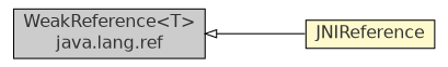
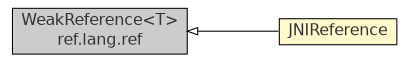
  digraph {
    rankdir=LR
    ranksep=1
    node [fontcolor=grey20 fontname=Helvetica fontsize=15.0 shape=plaintext]
    n1 [label=<<table border="0" cellborder="1" cellspacing="0" cellpadding="2" port="p" bgcolor="lemonChiffon" href="./JNIReference.html"> 		<tr><td><table border="0" cellspacing="0" cellpadding="1"> 			<tr><td> JNIReference </td></tr> 		</table></td></tr> 		</table>>]
-   n2 [label=<<table border="0" cellborder="1" cellspacing="0" cellpadding="2" port="p" bgcolor="grey80" href="http://java.sun.com/j2se/1.5.0/docs/api/java/lang/ref/WeakReference.html"> 		<tr><td><table border="0" cellspacing="0" cellpadding="1"> 			<tr><td> WeakReference&lt;T&gt; </td></tr> 			<tr><td> java.lang.ref </td></tr> 		</table></td></tr> 		</table>>]
+   n2 [label=<<table border="0" cellborder="1" cellspacing="0" cellpadding="2" port="p" bgcolor="grey80" href="http://java.sun.com/j2se/1.5.0/docs/api/java/lang/ref/WeakReference.html"> 		<tr><td><table border="0" cellspacing="0" cellpadding="1"> 			<tr><td> WeakReference&lt;T&gt; </td></tr> 			<tr><td> ref.lang.ref </td></tr> 		</table></td></tr> 		</table>>]
    n2 -> n1 [arrowtail=empty dir=back fontname=Helvetica fontsize=10 headport=p labelfontname=Helvetica labelfontsize=10 tailport=p]
  }
